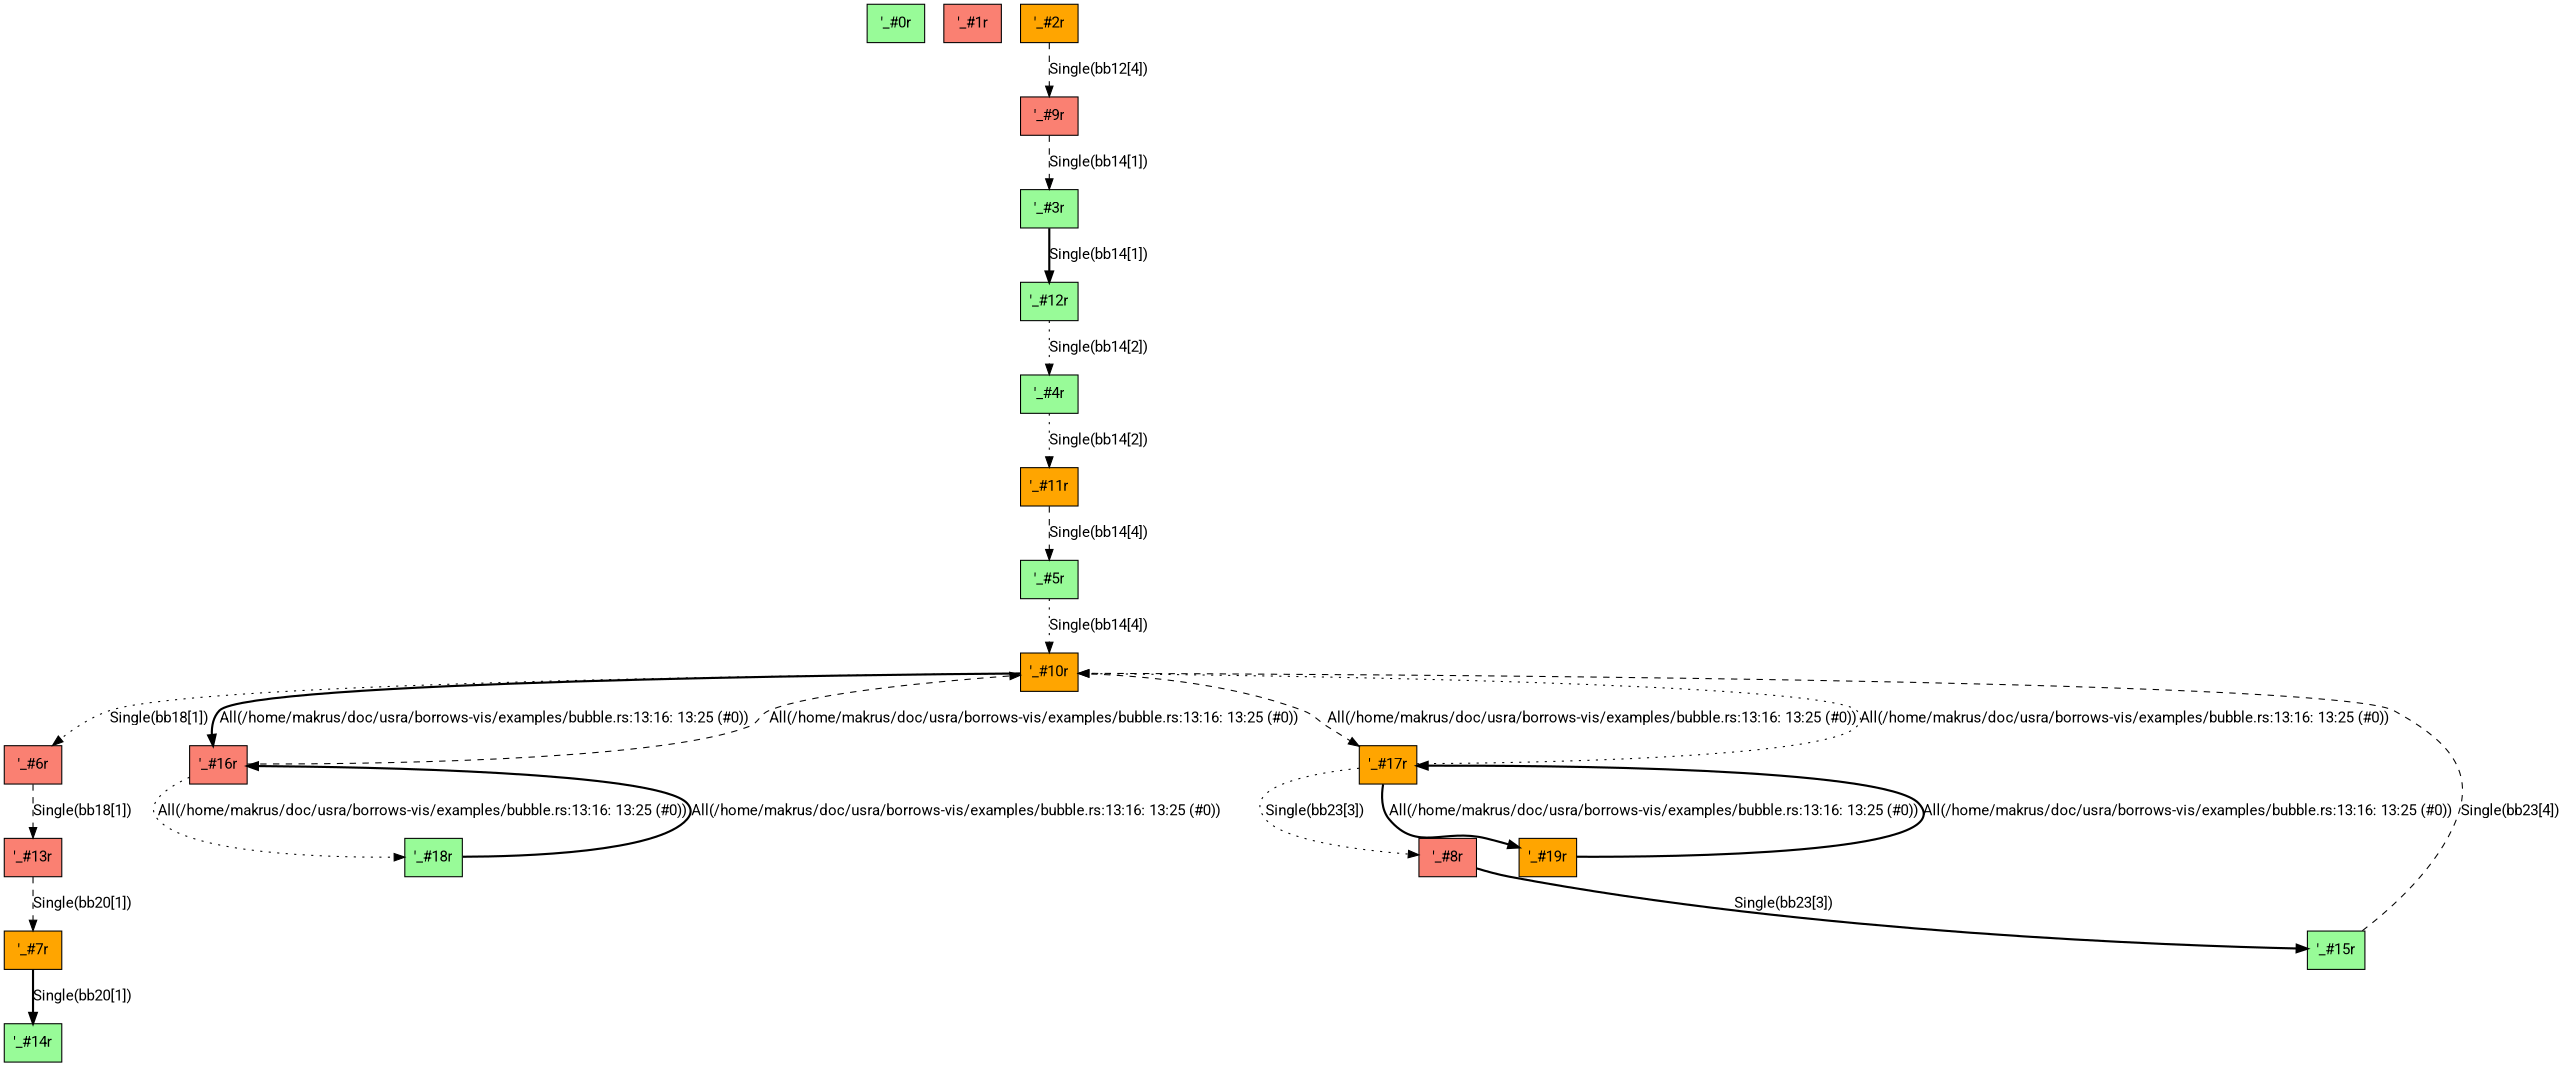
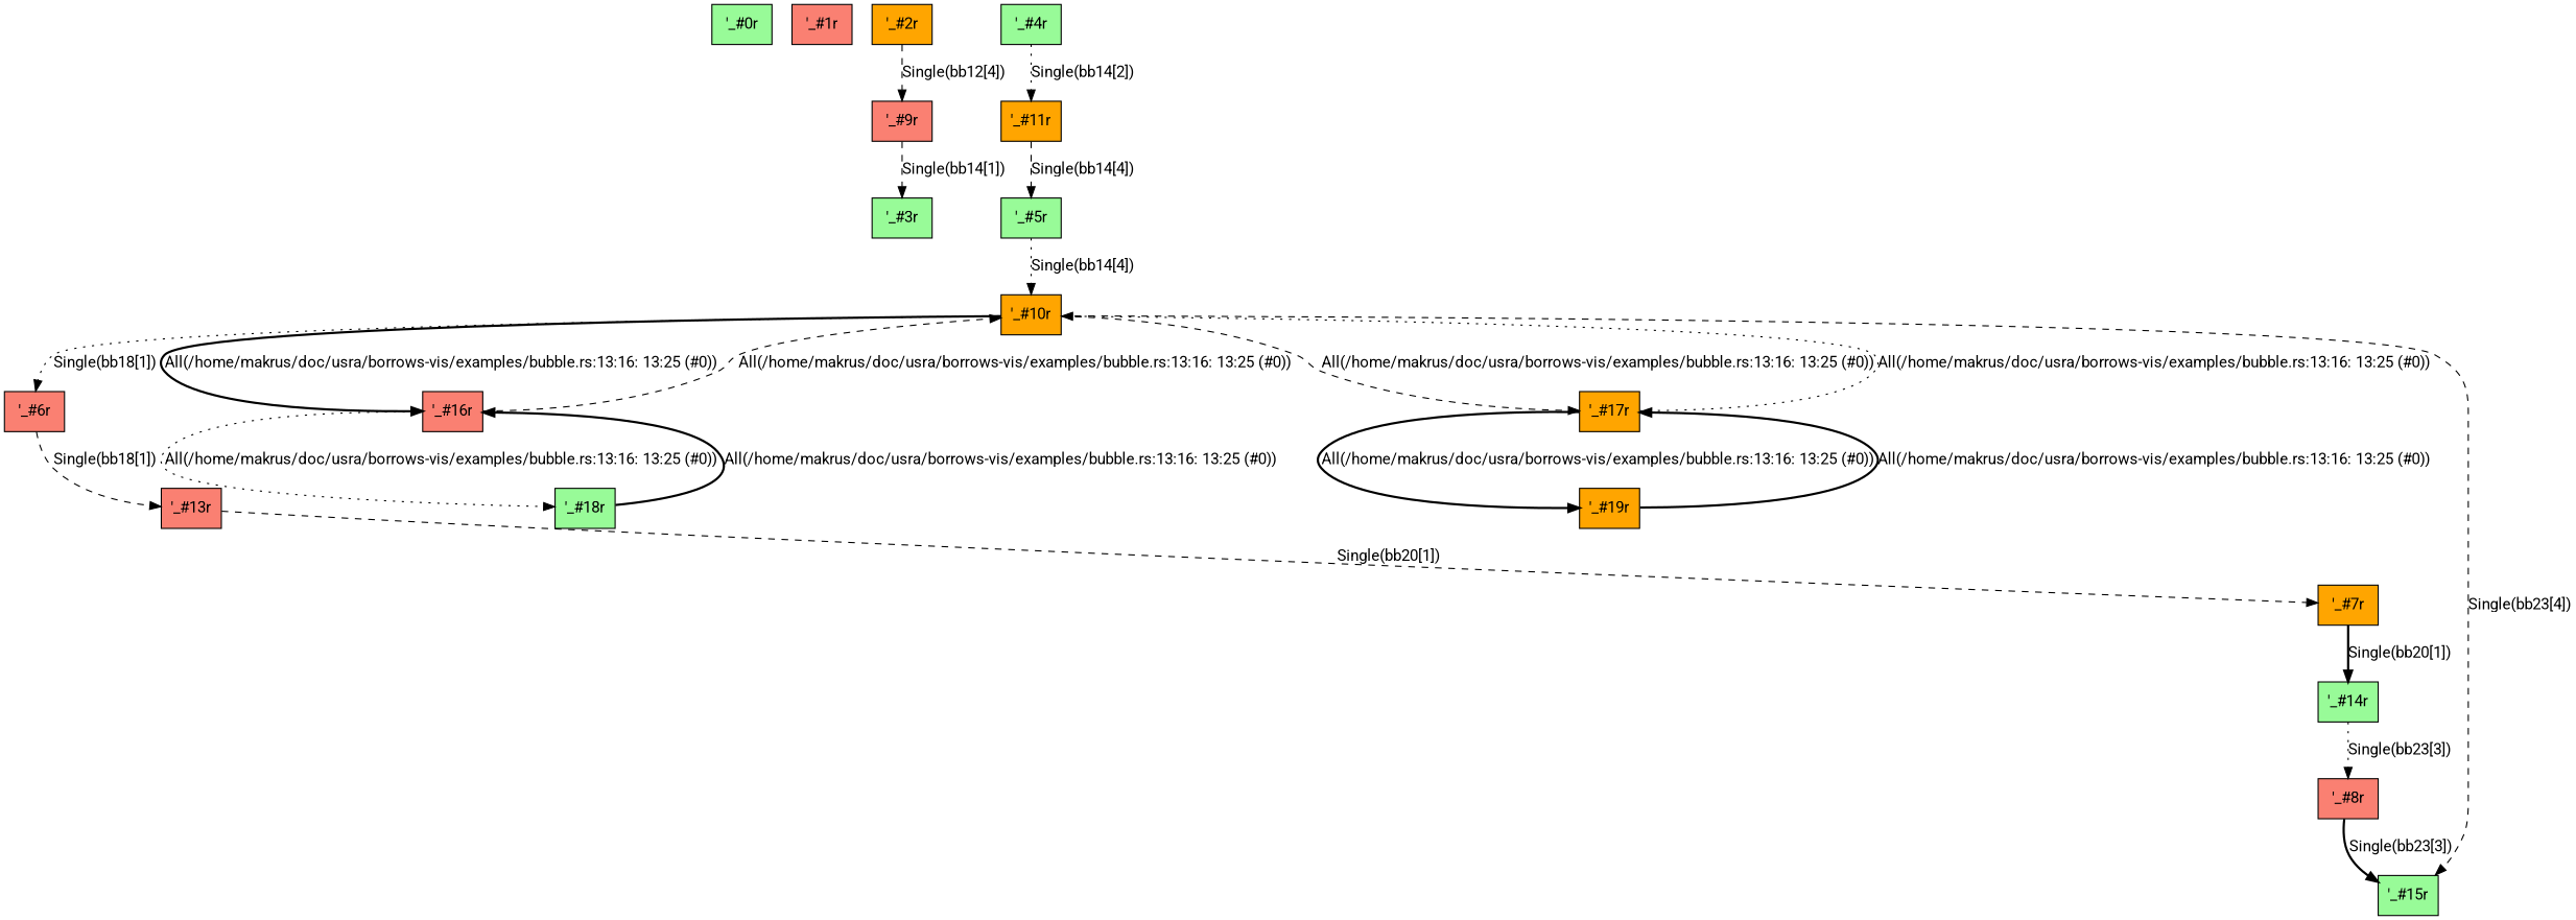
  digraph {
    fontname=Roboto
    node [fillcolor=palegreen fontname=Roboto shape=box style=filled]
    edge [fontname=Roboto style=dashed]
    n1 [label="\'_#0r"]
    n2 [fillcolor=salmon label="\'_#1r"]
    n3 [fillcolor=orange label="\'_#2r"]
    n4 [fillcolor=salmon label="\'_#9r"]
    n5 [label="\'_#3r"]
-   n6 [label="\'_#12r"]
    n7 [label="\'_#4r"]
    n8 [fillcolor=orange label="\'_#11r"]
    n9 [label="\'_#5r"]
    n10 [fillcolor=orange label="\'_#10r"]
    n11 [fillcolor=salmon label="\'_#6r"]
    n12 [fillcolor=salmon label="\'_#16r"]
    n13 [fillcolor=orange label="\'_#17r"]
    n14 [fillcolor=salmon label="\'_#13r"]
    n15 [fillcolor=orange label="\'_#7r"]
    n16 [label="\'_#14r"]
    n17 [fillcolor=salmon label="\'_#8r"]
    n18 [label="\'_#15r"]
    n19 [label="\'_#18r"]
    n20 [fillcolor=orange label="\'_#19r"]
    n3 -> n4 [label="Single(bb12[4])"]
    n4 -> n5 [label="Single(bb14[1])"]
-   n5 -> n6 [label="Single(bb14[1])" style=bold]
-   n6 -> n7 [label="Single(bb14[2])" style=dotted]
    n7 -> n8 [label="Single(bb14[2])" style=dotted]
    n8 -> n9 [label="Single(bb14[4])"]
    n9 -> n10 [label="Single(bb14[4])" style=dotted]
    n10 -> n11 [label="Single(bb18[1])" style=dotted]
    n10 -> n12 [label="All(/home/makrus/doc/usra/borrows-vis/examples/bubble.rs:13:16: 13:25 (#0))" style=bold]
    n10 -> n13 [label="All(/home/makrus/doc/usra/borrows-vis/examples/bubble.rs:13:16: 13:25 (#0))"]
    n11 -> n14 [label="Single(bb18[1])"]
    n12 -> n10 [label="All(/home/makrus/doc/usra/borrows-vis/examples/bubble.rs:13:16: 13:25 (#0))"]
    n12 -> n19 [label="All(/home/makrus/doc/usra/borrows-vis/examples/bubble.rs:13:16: 13:25 (#0))" style=dotted]
    n13 -> n10 [label="All(/home/makrus/doc/usra/borrows-vis/examples/bubble.rs:13:16: 13:25 (#0))" style=dotted]
    n13 -> n20 [label="All(/home/makrus/doc/usra/borrows-vis/examples/bubble.rs:13:16: 13:25 (#0))" style=bold]
    n14 -> n15 [label="Single(bb20[1])"]
    n15 -> n16 [label="Single(bb20[1])" style=bold]
-   n13 -> n17 [label="Single(bb23[3])" style=dotted]
+   n16 -> n17 [label="Single(bb23[3])" style=dotted]
    n17 -> n18 [label="Single(bb23[3])" style=bold]
-   n18 -> n10 [label="Single(bb23[4])"]
+   n10 -> n18 [label="Single(bb23[4])"]
    n19 -> n12 [label="All(/home/makrus/doc/usra/borrows-vis/examples/bubble.rs:13:16: 13:25 (#0))" style=bold]
    n20 -> n13 [label="All(/home/makrus/doc/usra/borrows-vis/examples/bubble.rs:13:16: 13:25 (#0))" style=bold]
  }
